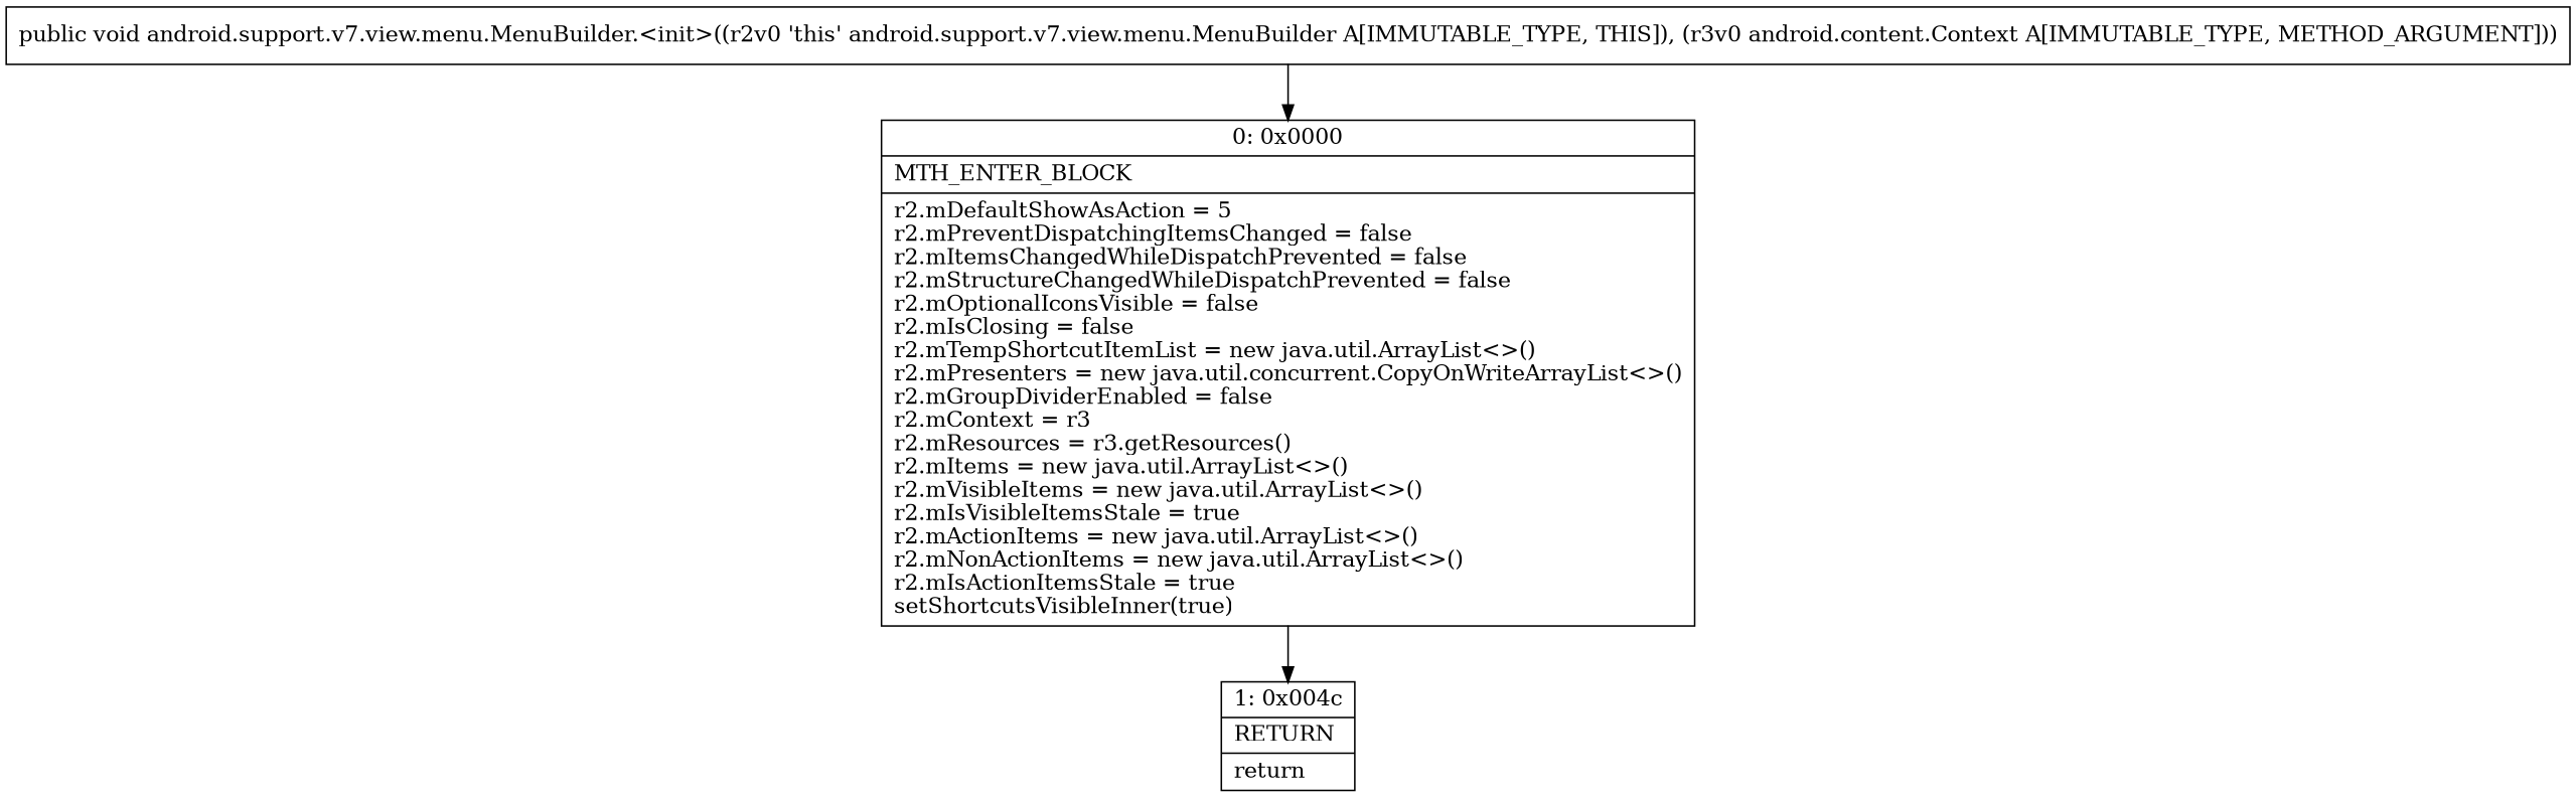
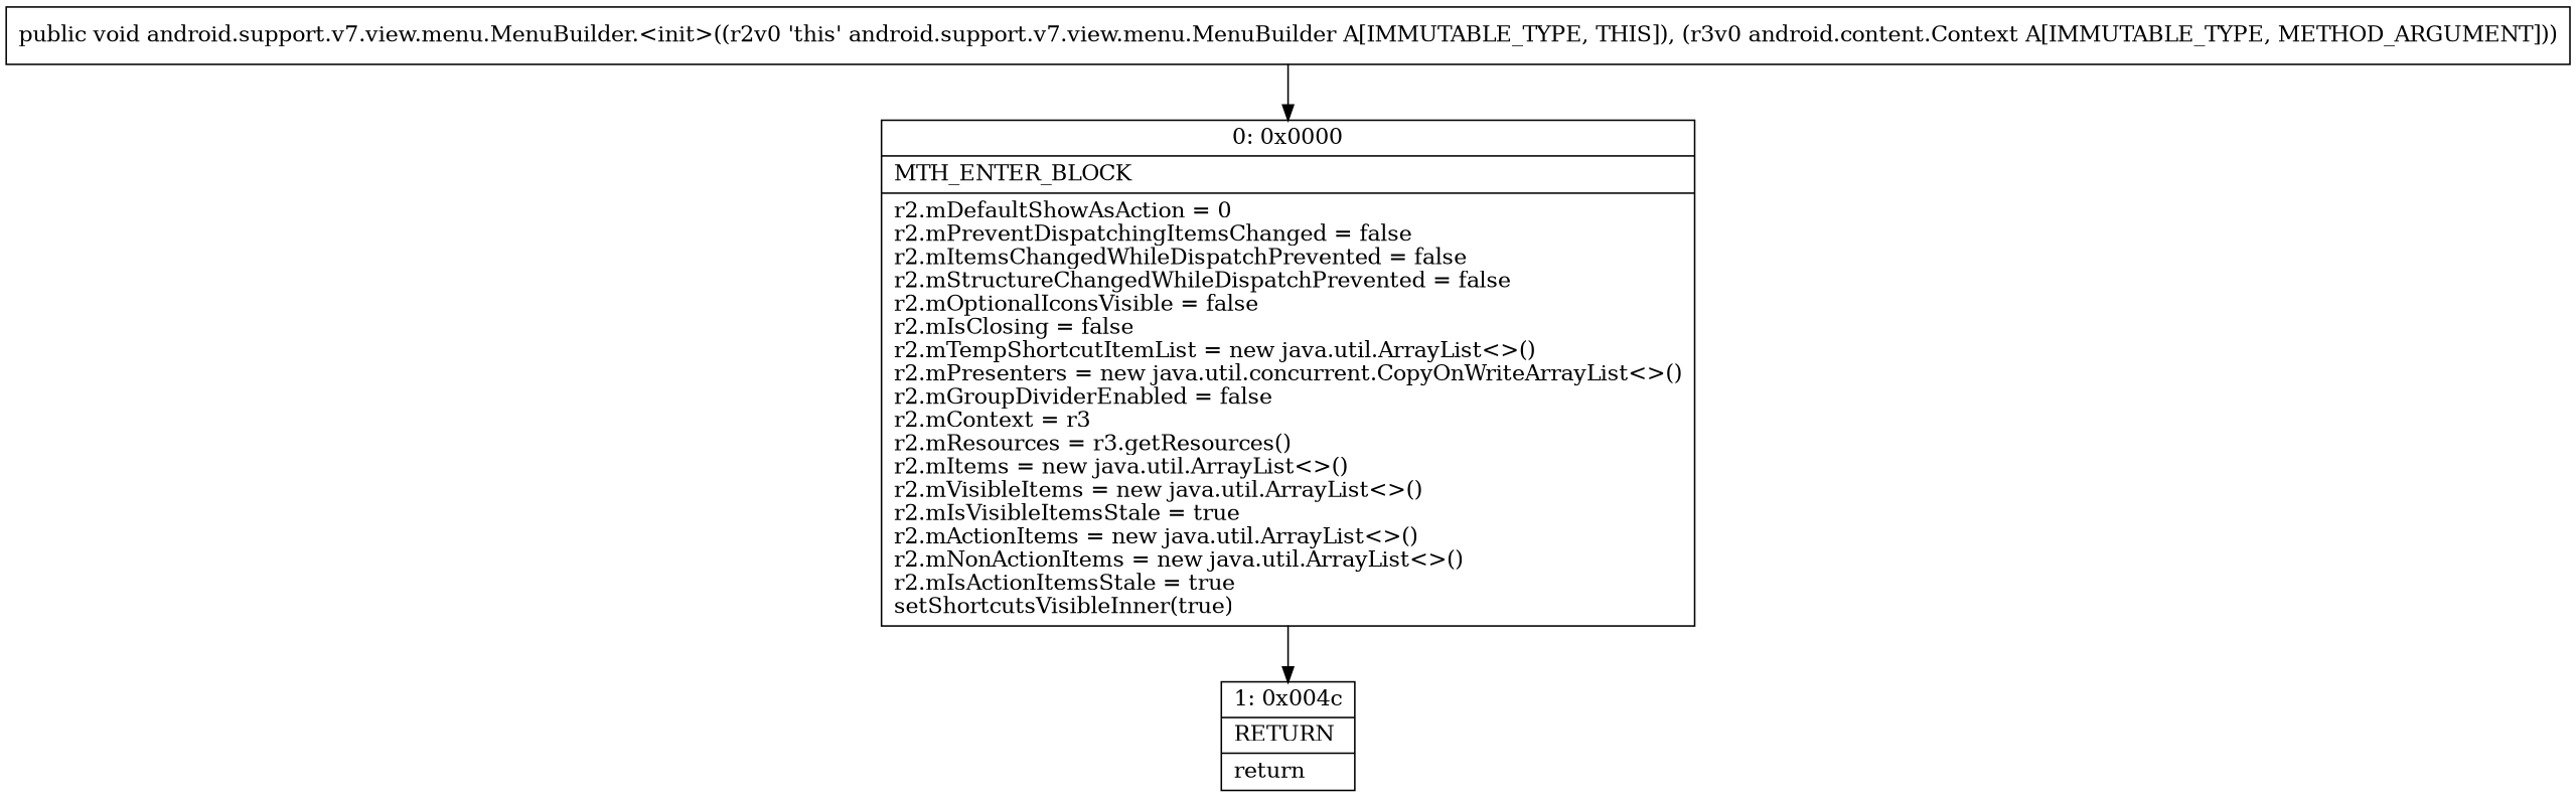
  digraph {
    node [shape=record]
-   n1 [label="{0\:\ 0x0000|MTH_ENTER_BLOCK\l|r2.mDefaultShowAsAction = 5\lr2.mPreventDispatchingItemsChanged = false\lr2.mItemsChangedWhileDispatchPrevented = false\lr2.mStructureChangedWhileDispatchPrevented = false\lr2.mOptionalIconsVisible = false\lr2.mIsClosing = false\lr2.mTempShortcutItemList = new java.util.ArrayList\<\>()\lr2.mPresenters = new java.util.concurrent.CopyOnWriteArrayList\<\>()\lr2.mGroupDividerEnabled = false\lr2.mContext = r3\lr2.mResources = r3.getResources()\lr2.mItems = new java.util.ArrayList\<\>()\lr2.mVisibleItems = new java.util.ArrayList\<\>()\lr2.mIsVisibleItemsStale = true\lr2.mActionItems = new java.util.ArrayList\<\>()\lr2.mNonActionItems = new java.util.ArrayList\<\>()\lr2.mIsActionItemsStale = true\lsetShortcutsVisibleInner(true)\l}"]
+   n1 [label="{0\:\ 0x0000|MTH_ENTER_BLOCK\l|r2.mDefaultShowAsAction = 0\lr2.mPreventDispatchingItemsChanged = false\lr2.mItemsChangedWhileDispatchPrevented = false\lr2.mStructureChangedWhileDispatchPrevented = false\lr2.mOptionalIconsVisible = false\lr2.mIsClosing = false\lr2.mTempShortcutItemList = new java.util.ArrayList\<\>()\lr2.mPresenters = new java.util.concurrent.CopyOnWriteArrayList\<\>()\lr2.mGroupDividerEnabled = false\lr2.mContext = r3\lr2.mResources = r3.getResources()\lr2.mItems = new java.util.ArrayList\<\>()\lr2.mVisibleItems = new java.util.ArrayList\<\>()\lr2.mIsVisibleItemsStale = true\lr2.mActionItems = new java.util.ArrayList\<\>()\lr2.mNonActionItems = new java.util.ArrayList\<\>()\lr2.mIsActionItemsStale = true\lsetShortcutsVisibleInner(true)\l}"]
    n2 [label="{1\:\ 0x004c|RETURN\l|return\l}"]
    n3 [label="{public void android.support.v7.view.menu.MenuBuilder.\<init\>((r2v0 'this' android.support.v7.view.menu.MenuBuilder A[IMMUTABLE_TYPE, THIS]), (r3v0 android.content.Context A[IMMUTABLE_TYPE, METHOD_ARGUMENT])) }"]
    n1 -> n2
    n3 -> n1
  }
